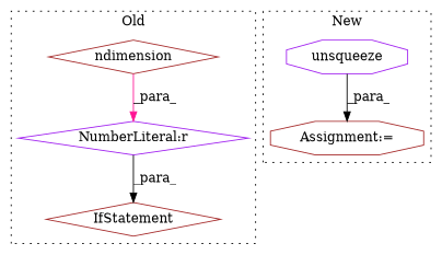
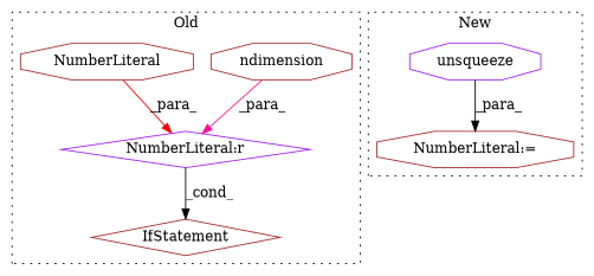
  digraph {
    node [a=32 color=brown l=1 shape=diamond]
    edge [color=black]
-   n1 [l=12 label=ndimension s=1944]
+   n1 [l=12 label=ndimension s=1944 shape=octagon]
    n2 [a=25 l="4,2" label=IfStatement s="1930,1961"]
    n3 [a=27 color=purple l=4 label="NumberLiteral:r" s=1956]
+   n4 [a=34 label=NumberLiteral s=1960 shape=octagon]
    n5 [color=purple l="10,1" label=unsqueeze s="2132,2144" shape=octagon]
-   n6 [a=7 label="Assignment:=" s=2121 shape=octagon]
+   n6 [a=7 label="NumberLiteral:=" s=2121 shape=octagon]
    subgraph cluster_1 {
      label=Old
      style=dotted
      n1
      n2
      n3
+     n4
    }
    subgraph cluster_2 {
      label=New
      style=dotted
      n5
      n6
    }
    n1 -> n3 [color=deeppink label=_para_]
-   n3 -> n2 [label=_para_]
+   n3 -> n2 [label=_cond_]
+   n4 -> n3 [color=red label=_para_]
    n5 -> n6 [label=_para_]
  }
